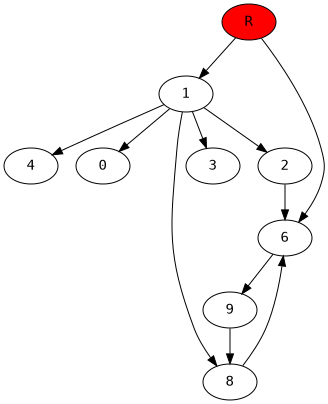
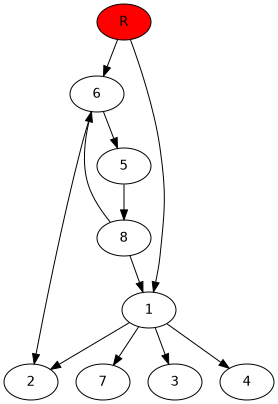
  digraph {
    fontname="DejaVu Sans Mono"
    node [fontname="DejaVu Sans Mono"]
    edge [fontname="DejaVu Sans Mono"]
    1
    2
    4
-   7 [label=0]
+   7
    8
    3
    6
-   5 [label=9]
+   5
    R [fillcolor="#ff0000" style=filled]
    1 -> 2
    1 -> 4
    1 -> 7
-   1 -> 8
+   8 -> 1
    1 -> 3
-   2 -> 6
+   6 -> 2
    8 -> 6
    6 -> 5
    5 -> 8
    R -> 1
    R -> 6
  }
